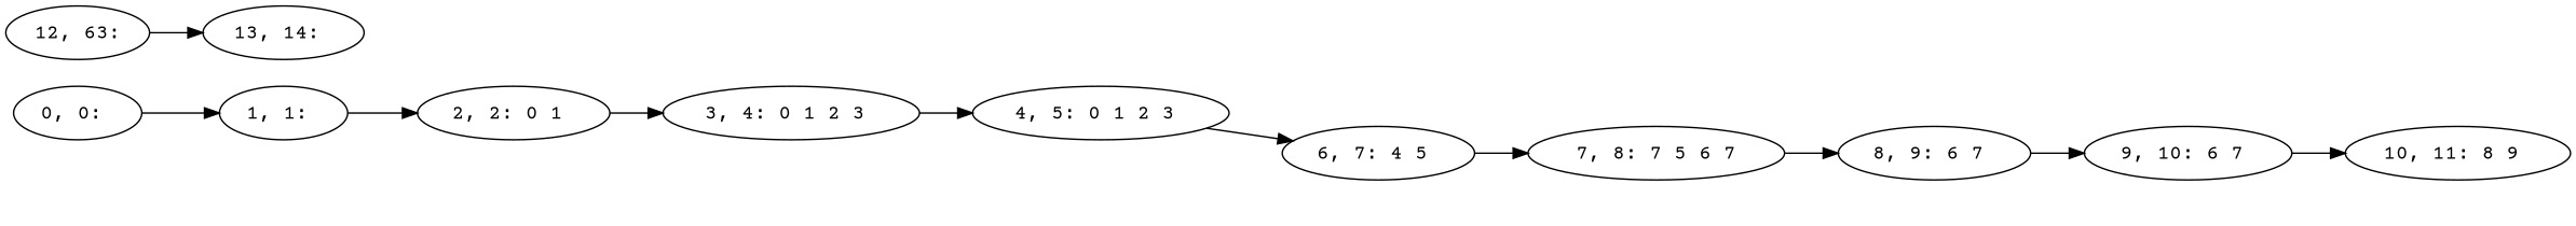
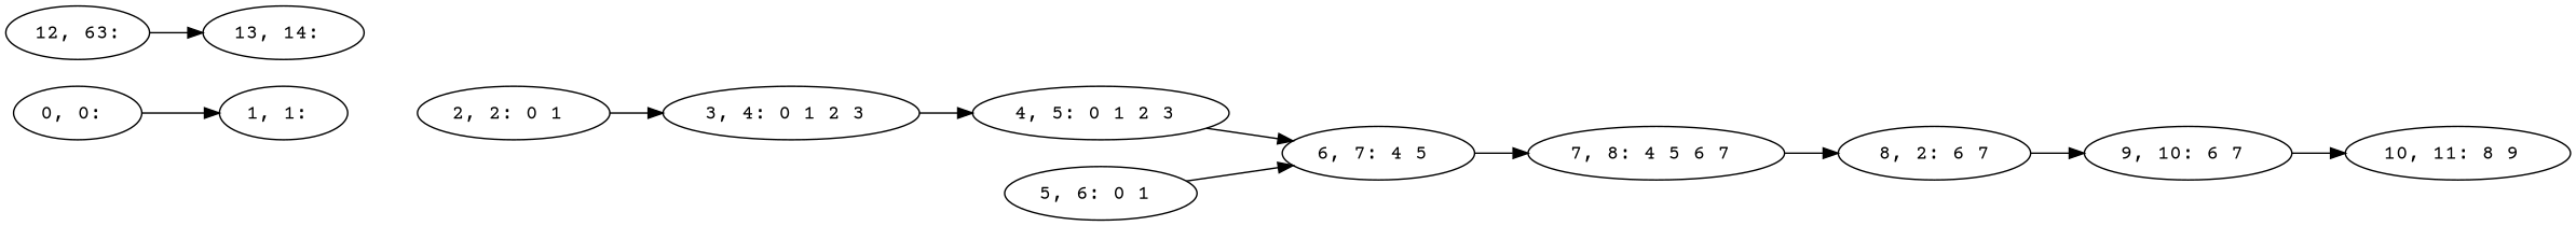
  digraph {
    fontname="Courier Prime"
    rankdir=LR
    node [fontname="Courier Prime"]
    edge [fontname="Courier Prime"]
    n1 [label="0, 0: "]
    n2 [label="1, 1: "]
    n3 [label="2, 2: 0 1 "]
    n4 [label="3, 4: 0 1 2 3 "]
    n5 [label="4, 5: 0 1 2 3 "]
    n6 [label="6, 7: 4 5 "]
-   n8 [label="7, 8: 7 5 6 7"]
-   n9 [label="8, 9: 6 7 "]
+   n7 [label="5, 6: 0 1 "]
+   n8 [label="7, 8: 4 5 6 7 "]
+   n9 [label="8, 2: 6 7"]
    n10 [label="9, 10: 6 7 "]
    n11 [label="10, 11: 8 9 "]
    n12 [label="12, 63:"]
    n13 [label="13, 14: "]
    n1 -> n2
-   n2 -> n3
    n3 -> n4
    n4 -> n5
    n5 -> n6
    n6 -> n8
+   n7 -> n6
    n8 -> n9
    n9 -> n10
    n10 -> n11
    n12 -> n13
  }
